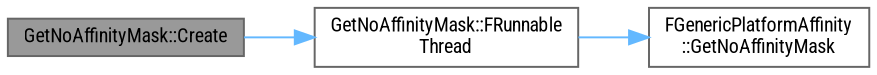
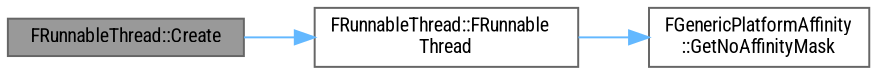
  digraph {
    fontname="Roboto Condensed"
    rankdir=LR
    node [color=grey40 fillcolor=white fontname="Roboto Condensed" fontsize=10 shape=box style=filled]
    edge [color=steelblue1 fontname="Roboto Condensed" fontsize=10 labelfontname=Helvetica labelfontsize=10 style=solid]
-   n1 [color=gray40 fillcolor=grey60 fontcolor=black height=0.2 label="GetNoAffinityMask::Create" width=0.4]
-   n2 [height=0.2 label="GetNoAffinityMask::FRunnable\lThread" width=0.4]
+   n1 [color=gray40 fillcolor=grey60 fontcolor=black height=0.2 label="FRunnableThread::Create" width=0.4]
+   n2 [height=0.2 label="FRunnableThread::FRunnable\lThread" width=0.4]
    n3 [height=0.2 label="FGenericPlatformAffinity\l::GetNoAffinityMask" width=0.4]
    n1 -> n2
    n2 -> n3
  }
